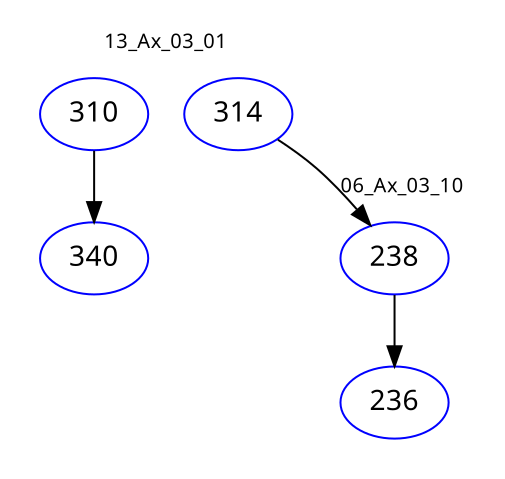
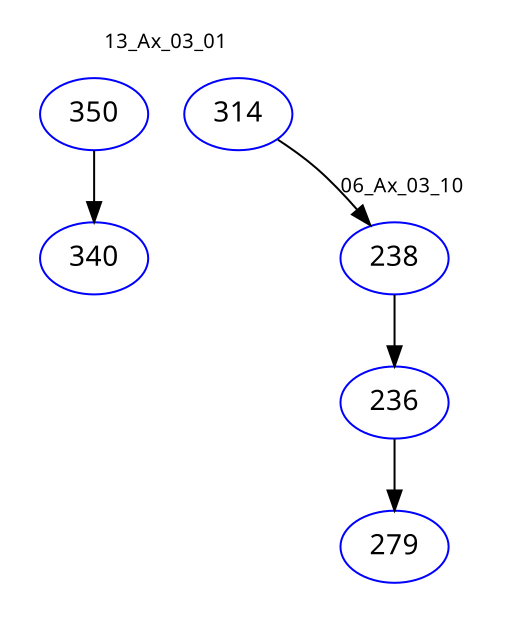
  digraph {
    fontname="Noto Sans"
    node [color=blue fontname="Noto Sans"]
    edge [color=black fontname="Noto Sans"]
    n1 [label=238]
    n2 [label=236]
+   n3 [label=279]
    n4 [label=314]
-   n5 [label=310]
+   n5 [label=350]
    n6 [label=340]
    subgraph cluster_1 {
      color=white
      fontsize=10
      label="06_Ax_03_10"
      n1
      n2
+     n3
    }
    subgraph cluster_2 {
      color=white
      fontsize=10
      label="13_Ax_03_01"
      n4
      n5
      n6
    }
    n1 -> n2
+   n2 -> n3
    n4 -> n1
    n5 -> n6
  }
